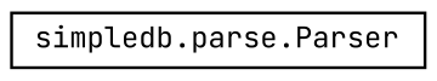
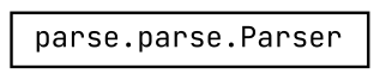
  digraph {
    rankdir=LR
    fontname="JetBrains Mono"
-   n1 [color=black fillcolor=white fontname="JetBrains Mono" fontsize=10 height=0.2 label="simpledb.parse.Parser" shape=record style=filled width=0.4]
+   n1 [color=black fillcolor=white fontname="JetBrains Mono" fontsize=10 height=0.2 label="parse.parse.Parser" shape=record style=filled width=0.4]
  }
